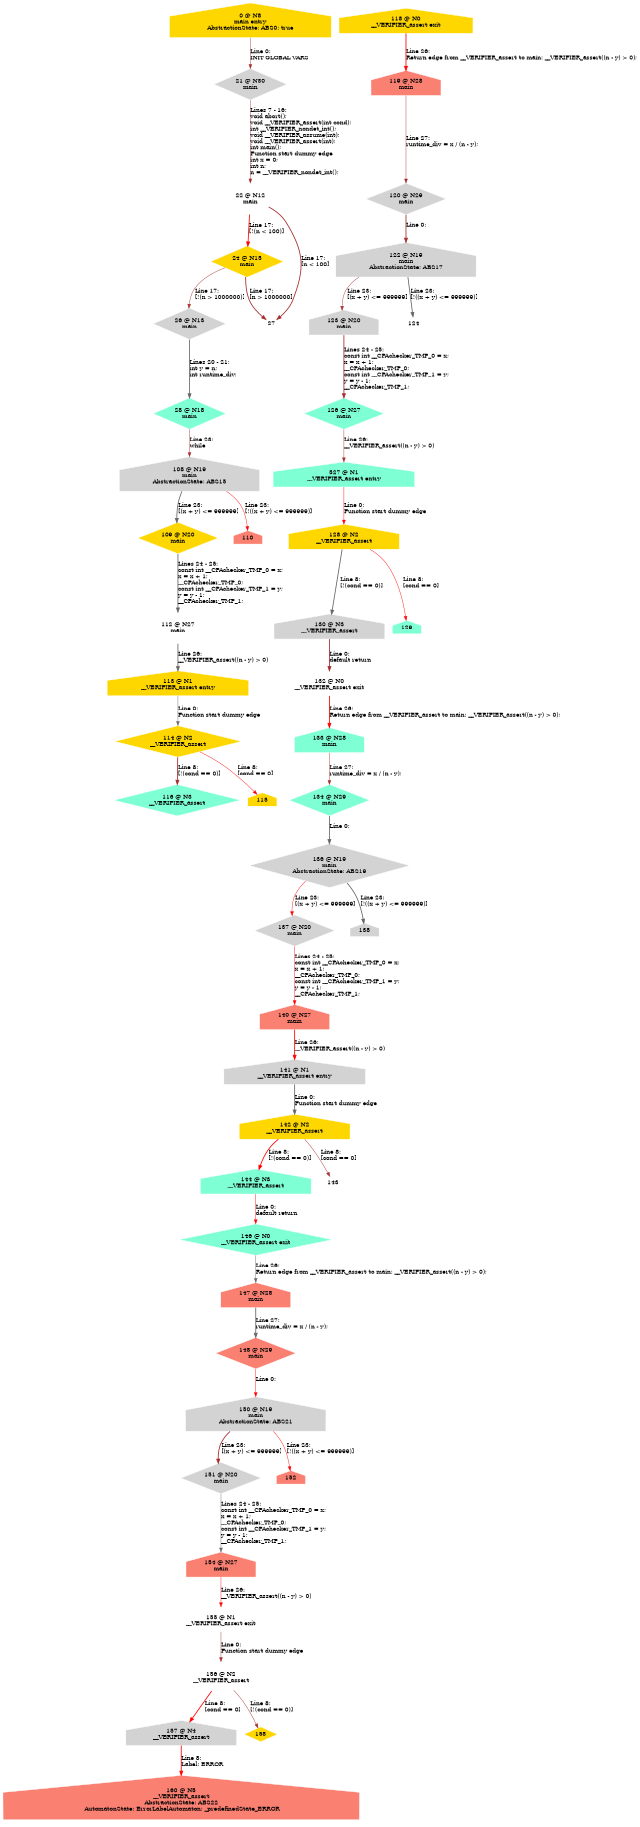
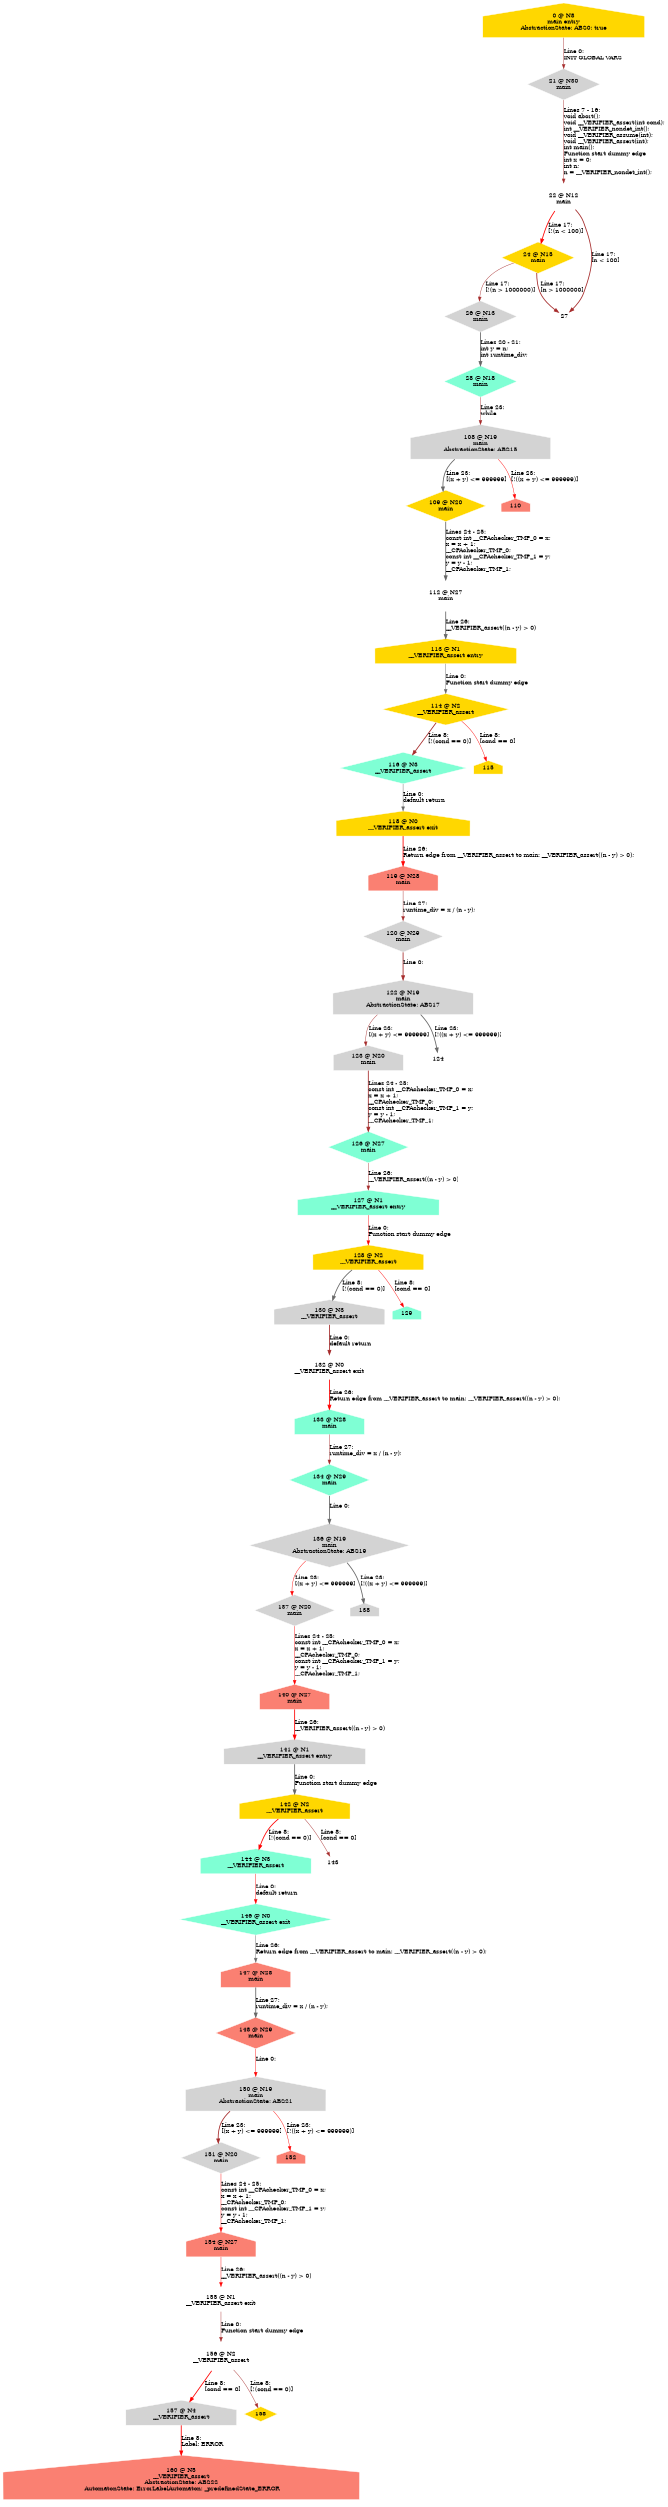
  digraph {
    node [color=white fillcolor=lightgrey shape=house style=filled]
    edge [color=brown style=solid]
    n1 [fillcolor=gold label="0 @ N8\nmain entry\nAbstractionState: ABS0: true\n"]
    n2 [label="21 @ N30\nmain\n" shape=diamond]
    n3 [fillcolor=white label="22 @ N12\nmain\n" shape=diamond]
    n4 [fillcolor=gold label="24 @ N15\nmain\n" shape=diamond]
    27 [fillcolor=white shape=diamond]
    n6 [label="26 @ N13\nmain\n" shape=diamond]
    n7 [fillcolor=aquamarine label="28 @ N18\nmain\n" shape=diamond]
    n8 [label="108 @ N19\nmain\nAbstractionState: ABS15\n"]
    n9 [fillcolor=gold label="109 @ N20\nmain\n" shape=diamond]
    110 [fillcolor=salmon]
    n11 [fillcolor=white label="112 @ N27\nmain\n" shape=diamond]
    n12 [fillcolor=gold label="113 @ N1\n__VERIFIER_assert entry\n"]
    n13 [fillcolor=gold label="114 @ N2\n__VERIFIER_assert\n" shape=diamond]
    n14 [fillcolor=aquamarine label="116 @ N3\n__VERIFIER_assert\n" shape=diamond]
    115 [fillcolor=gold]
    n16 [fillcolor=gold label="118 @ N0\n__VERIFIER_assert exit\n"]
    n17 [fillcolor=salmon label="119 @ N28\nmain\n"]
    n18 [label="120 @ N29\nmain\n" shape=diamond]
    n19 [label="122 @ N19\nmain\nAbstractionState: ABS17\n"]
    n20 [label="123 @ N20\nmain\n"]
    124 [fillcolor=white shape=diamond]
    n22 [fillcolor=aquamarine label="126 @ N27\nmain\n" shape=diamond]
-   n23 [fillcolor=aquamarine label="527 @ N1\n__VERIFIER_assert entry\n"]
+   n23 [fillcolor=aquamarine label="127 @ N1\n__VERIFIER_assert entry\n"]
    n24 [fillcolor=gold label="128 @ N2\n__VERIFIER_assert\n"]
    n25 [label="130 @ N3\n__VERIFIER_assert\n"]
    129 [fillcolor=aquamarine]
    n27 [fillcolor=white label="132 @ N0\n__VERIFIER_assert exit\n"]
    n28 [fillcolor=aquamarine label="133 @ N28\nmain\n"]
    n29 [fillcolor=aquamarine label="134 @ N29\nmain\n" shape=diamond]
    n30 [label="136 @ N19\nmain\nAbstractionState: ABS19\n" shape=diamond]
    n31 [label="137 @ N20\nmain\n" shape=diamond]
    138
    n33 [fillcolor=salmon label="140 @ N27\nmain\n"]
    n34 [label="141 @ N1\n__VERIFIER_assert entry\n"]
    n35 [fillcolor=gold label="142 @ N2\n__VERIFIER_assert\n"]
    n36 [fillcolor=aquamarine label="144 @ N3\n__VERIFIER_assert\n"]
    143 [fillcolor=white]
    n38 [fillcolor=aquamarine label="146 @ N0\n__VERIFIER_assert exit\n" shape=diamond]
    n39 [fillcolor=salmon label="147 @ N28\nmain\n"]
    n40 [fillcolor=salmon label="148 @ N29\nmain\n" shape=diamond]
    n41 [label="150 @ N19\nmain\nAbstractionState: ABS21\n"]
    n42 [label="151 @ N20\nmain\n" shape=diamond]
    152 [fillcolor=salmon]
    n44 [fillcolor=salmon label="154 @ N27\nmain\n"]
    n45 [fillcolor=white label="155 @ N1\n__VERIFIER_assert exit\n"]
    n46 [fillcolor=white label="156 @ N2\n__VERIFIER_assert\n" shape=diamond]
    n47 [label="157 @ N4\n__VERIFIER_assert\n"]
    158 [fillcolor=gold shape=diamond]
    n49 [fillcolor=salmon label="160 @ N5\n__VERIFIER_assert\nAbstractionState: ABS22\n AutomatonState: ErrorLabelAutomaton: _predefinedState_ERROR\n"]
    n1 -> n2 [label="Line 0: \lINIT GLOBAL VARS\l"]
    n2 -> n3 [label="Lines 7 - 16: \lvoid abort();\lvoid __VERIFIER_assert(int cond);\lint __VERIFIER_nondet_int();\lvoid __VERIFIER_assume(int);\lvoid __VERIFIER_assert(int);\lint main();\lFunction start dummy edge\lint x = 0;\lint n;\ln = __VERIFIER_nondet_int();\l"]
    n3 -> n4 [color=red label="Line 17: \l[!(n < 100)]\l" style=bold]
    n3 -> 27 [label="Line 17: \l[n < 100]\l" style=bold]
    n4 -> 27 [label="Line 17: \l[n > 1000000]\l" style=bold]
    n4 -> n6 [label="Line 17: \l[!(n > 1000000)]\l"]
    n6 -> n7 [color=gray40 label="Lines 20 - 21: \lint y = n;\lint runtime_div;\l" style=bold]
    n7 -> n8 [label="Line 23: \lwhile\l"]
    n8 -> n9 [color=gray40 label="Line 23: \l[(x + y) <= 999999]\l" style=bold]
    n8 -> 110 [color=red label="Line 23: \l[!((x + y) <= 999999)]\l"]
    n9 -> n11 [color=gray40 label="Lines 24 - 25: \lconst int __CPAchecker_TMP_0 = x;\lx = x + 1;\l__CPAchecker_TMP_0;\lconst int __CPAchecker_TMP_1 = y;\ly = y - 1;\l__CPAchecker_TMP_1;\l" style=bold]
    n11 -> n12 [color=gray40 label="Line 26: \l__VERIFIER_assert((n - y) > 0)\l" style=bold]
    n12 -> n13 [color=gray40 label="Line 0: \lFunction start dummy edge\l"]
    n13 -> n14 [label="Line 8: \l[!(cond == 0)]\l" style=bold]
    n13 -> 115 [color=red label="Line 8: \l[cond == 0]\l"]
+   n14 -> n16 [color=gray40 label="Line 0: \ldefault return\l"]
    n16 -> n17 [color=red label="Line 26: \lReturn edge from __VERIFIER_assert to main: __VERIFIER_assert((n - y) > 0);\l" style=bold]
    n17 -> n18 [label="Line 27: \lruntime_div = x / (n - y);\l"]
    n18 -> n19 [label="Line 0: \l\l" style=bold]
    n19 -> n20 [label="Line 23: \l[(x + y) <= 999999]\l"]
    n19 -> 124 [color=gray40 label="Line 23: \l[!((x + y) <= 999999)]\l" style=bold]
    n20 -> n22 [label="Lines 24 - 25: \lconst int __CPAchecker_TMP_0 = x;\lx = x + 1;\l__CPAchecker_TMP_0;\lconst int __CPAchecker_TMP_1 = y;\ly = y - 1;\l__CPAchecker_TMP_1;\l" style=bold]
    n22 -> n23 [label="Line 26: \l__VERIFIER_assert((n - y) > 0)\l"]
    n23 -> n24 [color=red label="Line 0: \lFunction start dummy edge\l"]
    n24 -> n25 [color=gray40 label="Line 8: \l[!(cond == 0)]\l" style=bold]
    n24 -> 129 [color=red label="Line 8: \l[cond == 0]\l"]
    n25 -> n27 [label="Line 0: \ldefault return\l" style=bold]
    n27 -> n28 [color=red label="Line 26: \lReturn edge from __VERIFIER_assert to main: __VERIFIER_assert((n - y) > 0);\l" style=bold]
    n28 -> n29 [label="Line 27: \lruntime_div = x / (n - y);\l"]
    n29 -> n30 [color=gray40 label="Line 0: \l\l" style=bold]
    n30 -> n31 [color=red label="Line 23: \l[(x + y) <= 999999]\l"]
    n30 -> 138 [color=gray40 label="Line 23: \l[!((x + y) <= 999999)]\l" style=bold]
    n31 -> n33 [color=red label="Lines 24 - 25: \lconst int __CPAchecker_TMP_0 = x;\lx = x + 1;\l__CPAchecker_TMP_0;\lconst int __CPAchecker_TMP_1 = y;\ly = y - 1;\l__CPAchecker_TMP_1;\l"]
    n33 -> n34 [color=red label="Line 26: \l__VERIFIER_assert((n - y) > 0)\l" style=bold]
    n34 -> n35 [color=gray40 label="Line 0: \lFunction start dummy edge\l" style=bold]
    n35 -> n36 [color=red label="Line 8: \l[!(cond == 0)]\l" style=bold]
    n35 -> 143 [label="Line 8: \l[cond == 0]\l"]
    n36 -> n38 [color=red label="Line 0: \ldefault return\l"]
    n38 -> n39 [color=gray40 label="Line 26: \lReturn edge from __VERIFIER_assert to main: __VERIFIER_assert((n - y) > 0);\l"]
    n39 -> n40 [color=gray40 label="Line 27: \lruntime_div = x / (n - y);\l" style=bold]
    n40 -> n41 [color=red label="Line 0: \l\l"]
    n41 -> n42 [label="Line 23: \l[(x + y) <= 999999]\l" style=bold]
    n41 -> 152 [color=red label="Line 23: \l[!((x + y) <= 999999)]\l"]
-   n42 -> n44 [color=gray40 label="Lines 24 - 25: \lconst int __CPAchecker_TMP_0 = x;\lx = x + 1;\l__CPAchecker_TMP_0;\lconst int __CPAchecker_TMP_1 = y;\ly = y - 1;\l__CPAchecker_TMP_1;\l"]
+   n42 -> n44 [color=red label="Lines 24 - 25: \lconst int __CPAchecker_TMP_0 = x;\lx = x + 1;\l__CPAchecker_TMP_0;\lconst int __CPAchecker_TMP_1 = y;\ly = y - 1;\l__CPAchecker_TMP_1;\l"]
    n44 -> n45 [color=red label="Line 26: \l__VERIFIER_assert((n - y) > 0)\l"]
    n45 -> n46 [label="Line 0: \lFunction start dummy edge\l"]
    n46 -> n47 [color=red label="Line 8: \l[cond == 0]\l" style=bold]
    n46 -> 158 [label="Line 8: \l[!(cond == 0)]\l"]
    n47 -> n49 [color=red label="Line 8: \lLabel: ERROR\l" style=bold]
  }
